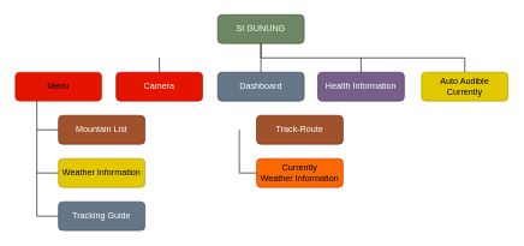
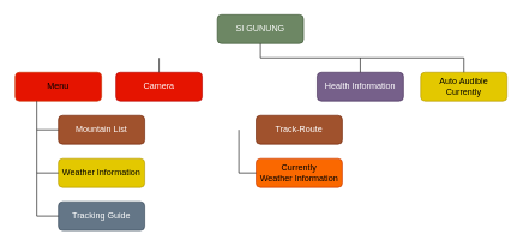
  <mxCell id="0" />
  <mxCell id="1" parent="0" />
  <mxCell id="2" value="SI GUNUNG" style="rounded=1;whiteSpace=wrap;html=1;fillColor=#6d8764;strokeColor=#3A5431;fontColor=#ffffff;" parent="1" vertex="1"><mxGeometry x="301" y="20" width="120" height="40" as="geometry" /></mxCell>
- <mxCell id="3" value="Dashboard" style="rounded=1;whiteSpace=wrap;html=1;fillColor=#647687;fontColor=#ffffff;strokeColor=#314354;" parent="1" vertex="1"><mxGeometry x="301" y="100" width="120" height="40" as="geometry" /></mxCell>
  <mxCell id="4" value="Track-Route" style="rounded=1;whiteSpace=wrap;html=1;fillColor=#a0522d;fontColor=#ffffff;strokeColor=#6D1F00;" parent="1" vertex="1"><mxGeometry x="355" y="160" width="120" height="40" as="geometry" /></mxCell>
  <mxCell id="5" value="Currently&lt;br&gt;Weather Information" style="rounded=1;whiteSpace=wrap;html=1;fillColor=#fa6800;fontColor=#000000;strokeColor=#C73500;" parent="1" vertex="1"><mxGeometry x="355" y="220" width="120" height="40" as="geometry" /></mxCell>
  <mxCell id="6" value="Health Information" style="rounded=1;whiteSpace=wrap;html=1;fillColor=#76608a;fontColor=#ffffff;strokeColor=#432D57;" parent="1" vertex="1"><mxGeometry x="440" y="100" width="120" height="40" as="geometry" /></mxCell>
  <mxCell id="7" value="Camera" style="rounded=1;whiteSpace=wrap;html=1;fillColor=#e51400;fontColor=#ffffff;strokeColor=#B20000;" parent="1" vertex="1"><mxGeometry x="160" y="100" width="120" height="40" as="geometry" /></mxCell>
  <mxCell id="8" value="Auto Audible Currently" style="rounded=1;whiteSpace=wrap;html=1;fillColor=#e3c800;fontColor=#000000;strokeColor=#B09500;" parent="1" vertex="1"><mxGeometry x="584" y="100" width="120" height="40" as="geometry" /></mxCell>
  <mxCell id="9" value="Mountain List" style="rounded=1;whiteSpace=wrap;html=1;fillColor=#a0522d;fontColor=#ffffff;strokeColor=#6D1F00;" parent="1" vertex="1"><mxGeometry x="80" y="160" width="120" height="40" as="geometry" /></mxCell>
  <mxCell id="10" value="Menu" style="rounded=1;whiteSpace=wrap;html=1;fillColor=#e51400;fontColor=#000000;strokeColor=#C73500;" parent="1" vertex="1"><mxGeometry x="20" y="100" width="120" height="40" as="geometry" /></mxCell>
  <mxCell id="11" value="Tracking Guide" style="rounded=1;whiteSpace=wrap;html=1;fillColor=#647687;fontColor=#ffffff;strokeColor=#314354;" parent="1" vertex="1"><mxGeometry x="80" y="280" width="120" height="40" as="geometry" /></mxCell>
  <mxCell id="12" value="Weather Information" style="rounded=1;whiteSpace=wrap;html=1;fillColor=#e3c800;fontColor=#000000;strokeColor=#B09500;" parent="1" vertex="1"><mxGeometry x="80" y="220" width="120" height="40" as="geometry" /></mxCell>
  <mxCell id="13" value="" style="endArrow=none;html=1;rounded=0;entryX=0.5;entryY=0;entryDx=0;entryDy=0;exitX=0.5;exitY=1;exitDx=0;exitDy=0;" parent="1" source="2" target="8" edge="1"><mxGeometry width="50" height="50" relative="1" as="geometry"><mxPoint x="480" y="100" as="sourcePoint" /><mxPoint x="530" y="50" as="targetPoint" /><Array as="points"><mxPoint x="361" y="80" /><mxPoint x="644" y="80" /></Array></mxGeometry></mxCell>
  <mxCell id="14" value="" style="endArrow=none;html=1;rounded=0;exitX=0.5;exitY=0;exitDx=0;exitDy=0;" parent="1" source="7" edge="1"><mxGeometry width="50" height="50" relative="1" as="geometry"><mxPoint x="200" y="50" as="sourcePoint" /><mxPoint x="220" y="80" as="targetPoint" /></mxGeometry></mxCell>
  <mxCell id="15" value="" style="endArrow=none;html=1;rounded=0;exitX=0.5;exitY=0;exitDx=0;exitDy=0;" parent="1" source="6" edge="1"><mxGeometry width="50" height="50" relative="1" as="geometry"><mxPoint x="500" y="70" as="sourcePoint" /><mxPoint x="500" y="80" as="targetPoint" /></mxGeometry></mxCell>
- <mxCell id="16" value="" style="endArrow=none;html=1;rounded=0;exitX=0.5;exitY=0;exitDx=0;exitDy=0;entryX=0.5;entryY=1;entryDx=0;entryDy=0;" parent="1" source="3" target="2" edge="1"><mxGeometry width="50" height="50" relative="1" as="geometry"><mxPoint x="440" y="30" as="sourcePoint" /><mxPoint x="490" y="-20" as="targetPoint" /></mxGeometry></mxCell>
  <mxCell id="17" value="" style="endArrow=none;html=1;rounded=0;entryX=0;entryY=0.5;entryDx=0;entryDy=0;" parent="1" target="5" edge="1"><mxGeometry width="50" height="50" relative="1" as="geometry"><mxPoint x="331" y="180" as="sourcePoint" /><mxPoint x="300" y="190" as="targetPoint" /><Array as="points"><mxPoint x="331" y="240" /></Array></mxGeometry></mxCell>
  <mxCell id="18" value="" style="endArrow=none;html=1;rounded=0;entryX=0.25;entryY=1;entryDx=0;entryDy=0;exitX=0;exitY=0.5;exitDx=0;exitDy=0;" parent="1" source="9" target="10" edge="1"><mxGeometry width="50" height="50" relative="1" as="geometry"><mxPoint x="30" y="240" as="sourcePoint" /><mxPoint x="80" y="190" as="targetPoint" /><Array as="points"><mxPoint x="50" y="180" /></Array></mxGeometry></mxCell>
  <mxCell id="19" value="" style="endArrow=none;html=1;rounded=0;entryX=0;entryY=0.5;entryDx=0;entryDy=0;" parent="1" target="12" edge="1"><mxGeometry width="50" height="50" relative="1" as="geometry"><mxPoint x="50" y="180" as="sourcePoint" /><mxPoint x="70" y="210" as="targetPoint" /><Array as="points"><mxPoint x="50" y="240" /></Array></mxGeometry></mxCell>
  <mxCell id="20" value="" style="endArrow=none;html=1;rounded=0;entryX=0;entryY=0.5;entryDx=0;entryDy=0;" parent="1" target="11" edge="1"><mxGeometry width="50" height="50" relative="1" as="geometry"><mxPoint x="50" y="240" as="sourcePoint" /><mxPoint x="70" y="280" as="targetPoint" /><Array as="points"><mxPoint x="50" y="300" /></Array></mxGeometry></mxCell>
